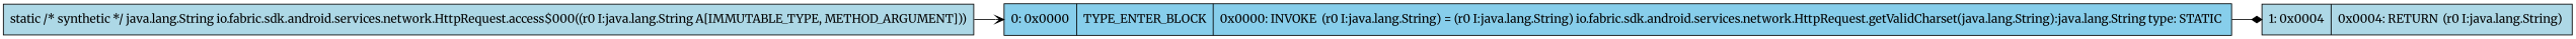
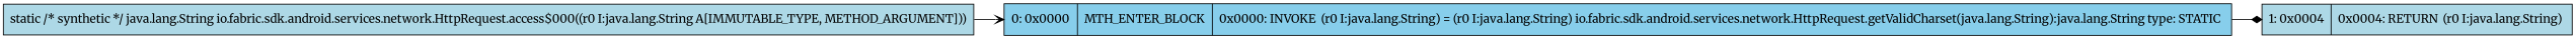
  digraph {
    rankdir=LR
    fontname=Merriweather
    node [shape=record style=filled fillcolor=lightblue fontname=Merriweather]
    edge [fontname=Merriweather]
-   n1 [label="{0\:\ 0x0000|TYPE_ENTER_BLOCK\l|0x0000: INVOKE  (r0 I:java.lang.String) = (r0 I:java.lang.String) io.fabric.sdk.android.services.network.HttpRequest.getValidCharset(java.lang.String):java.lang.String type: STATIC \l}" fillcolor=skyblue]
+   n1 [label="{0\:\ 0x0000|MTH_ENTER_BLOCK\l|0x0000: INVOKE  (r0 I:java.lang.String) = (r0 I:java.lang.String) io.fabric.sdk.android.services.network.HttpRequest.getValidCharset(java.lang.String):java.lang.String type: STATIC \l}" fillcolor=skyblue]
    n2 [label="{1\:\ 0x0004|0x0004: RETURN  (r0 I:java.lang.String) \l}"]
    n3 [label="{static \/* synthetic *\/ java.lang.String io.fabric.sdk.android.services.network.HttpRequest.access$000((r0 I:java.lang.String A[IMMUTABLE_TYPE, METHOD_ARGUMENT])) }"]
    n1 -> n2 [arrowhead=diamond]
    n3 -> n1 [arrowhead=vee]
  }
